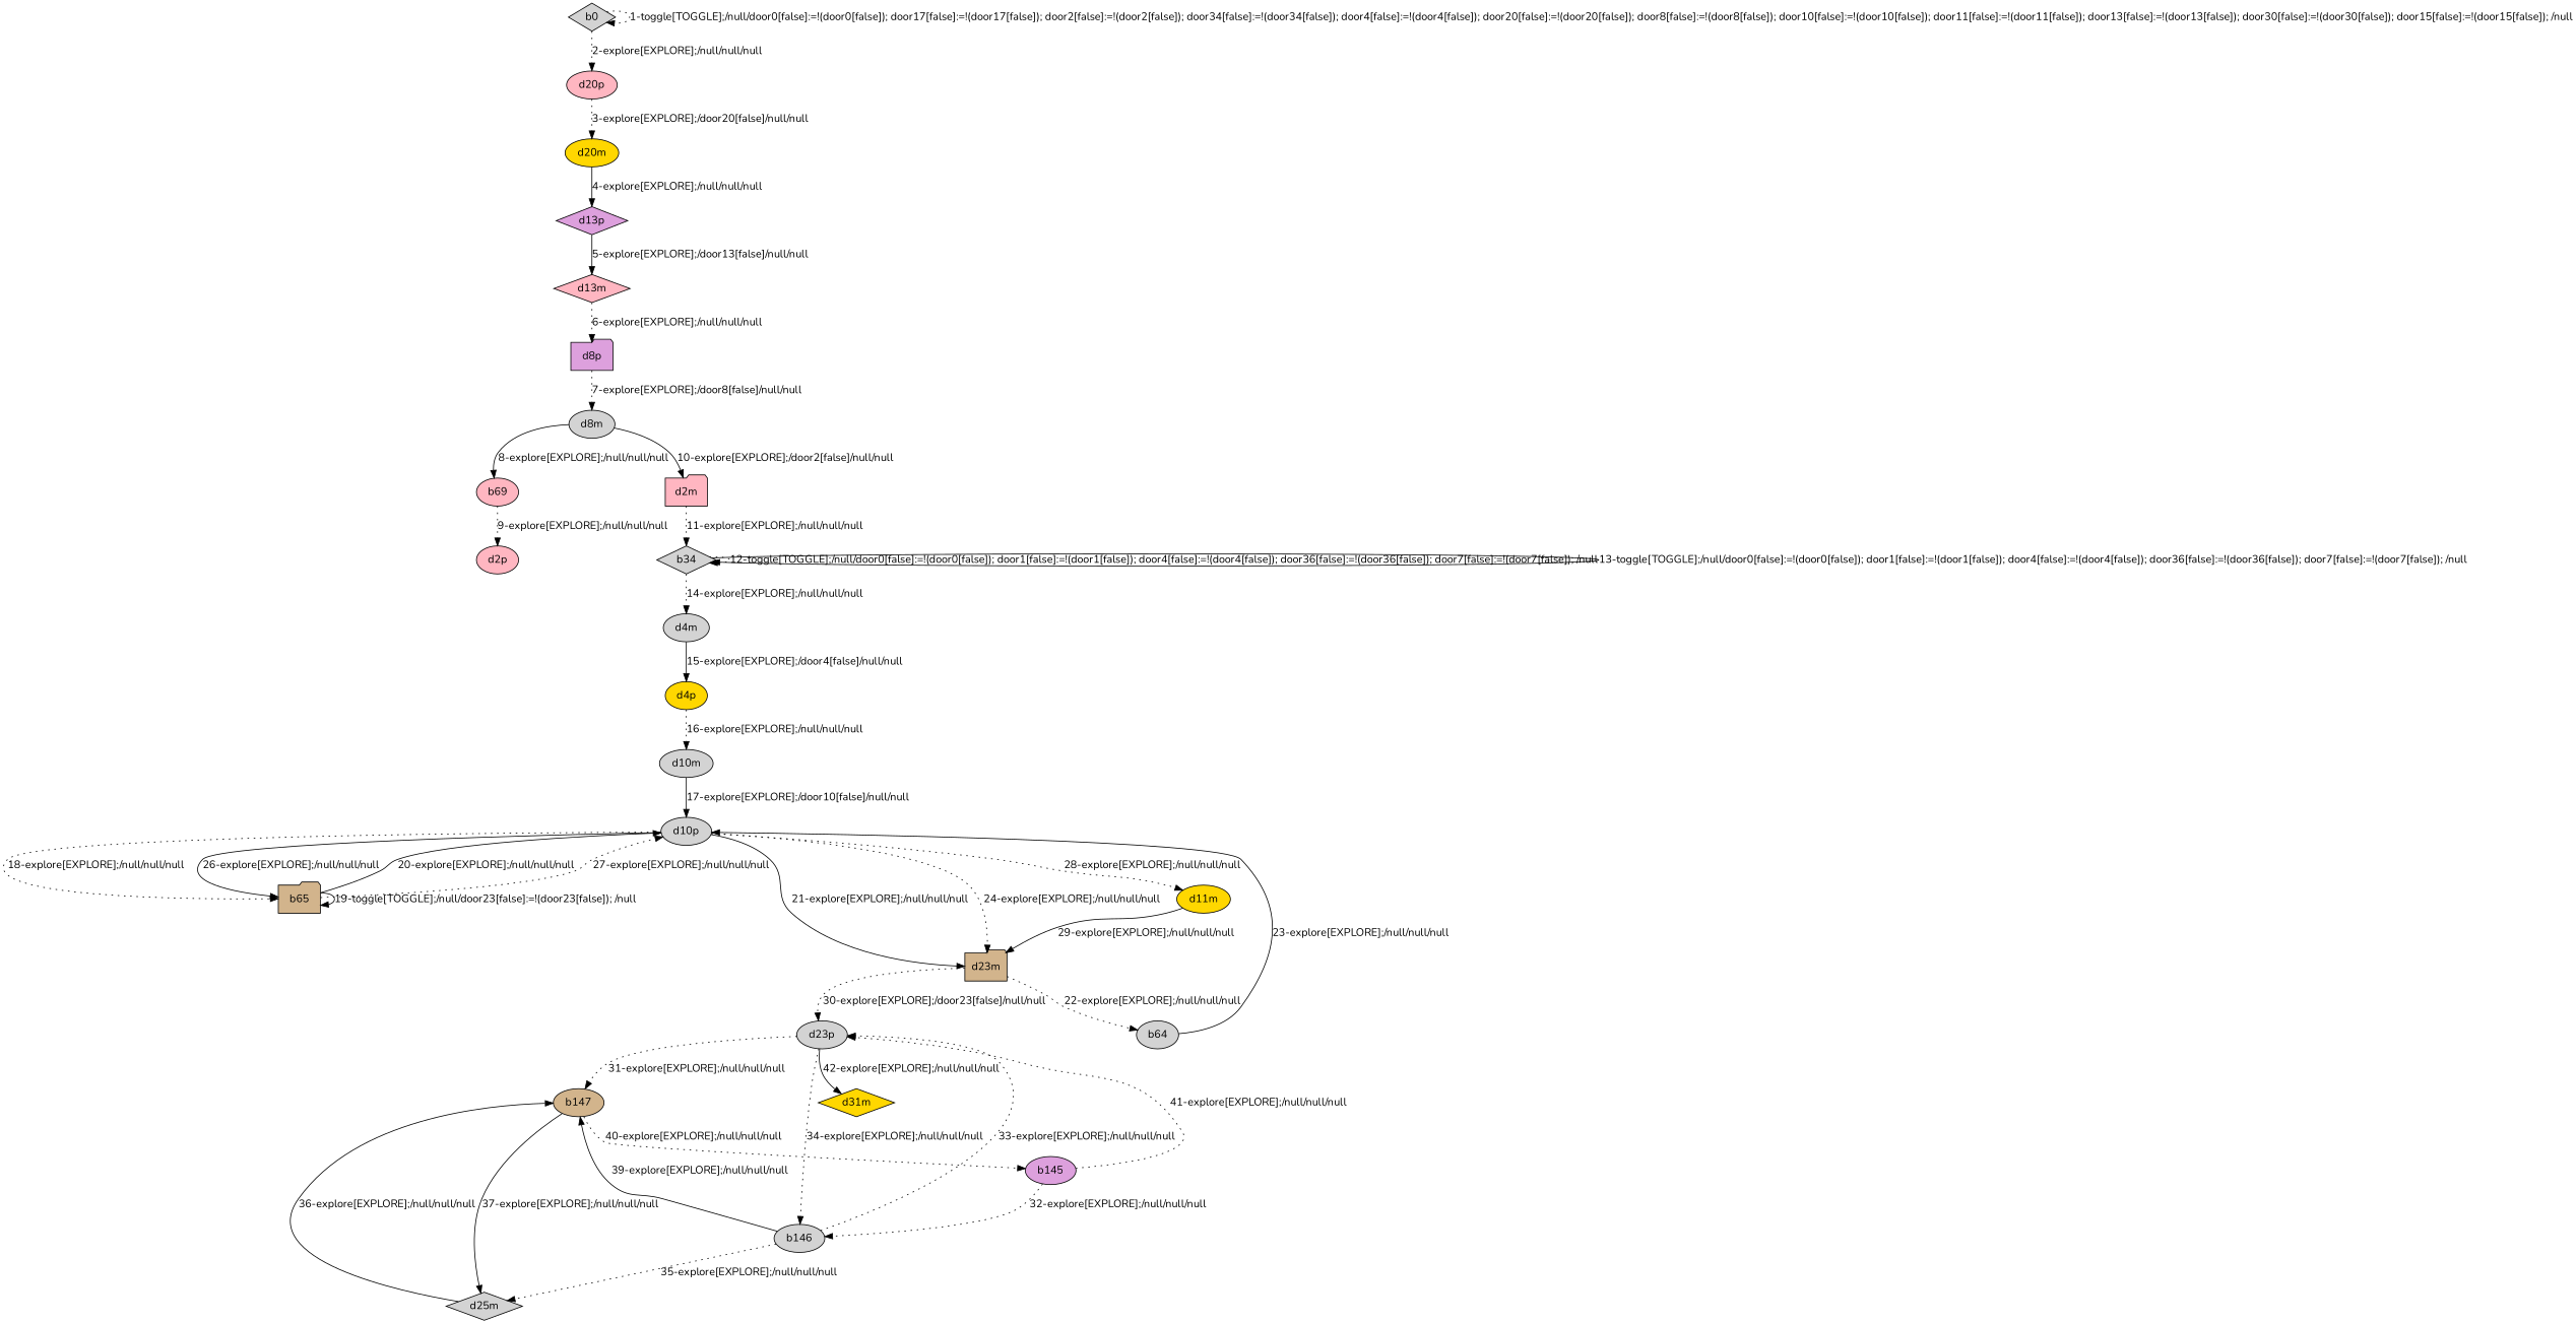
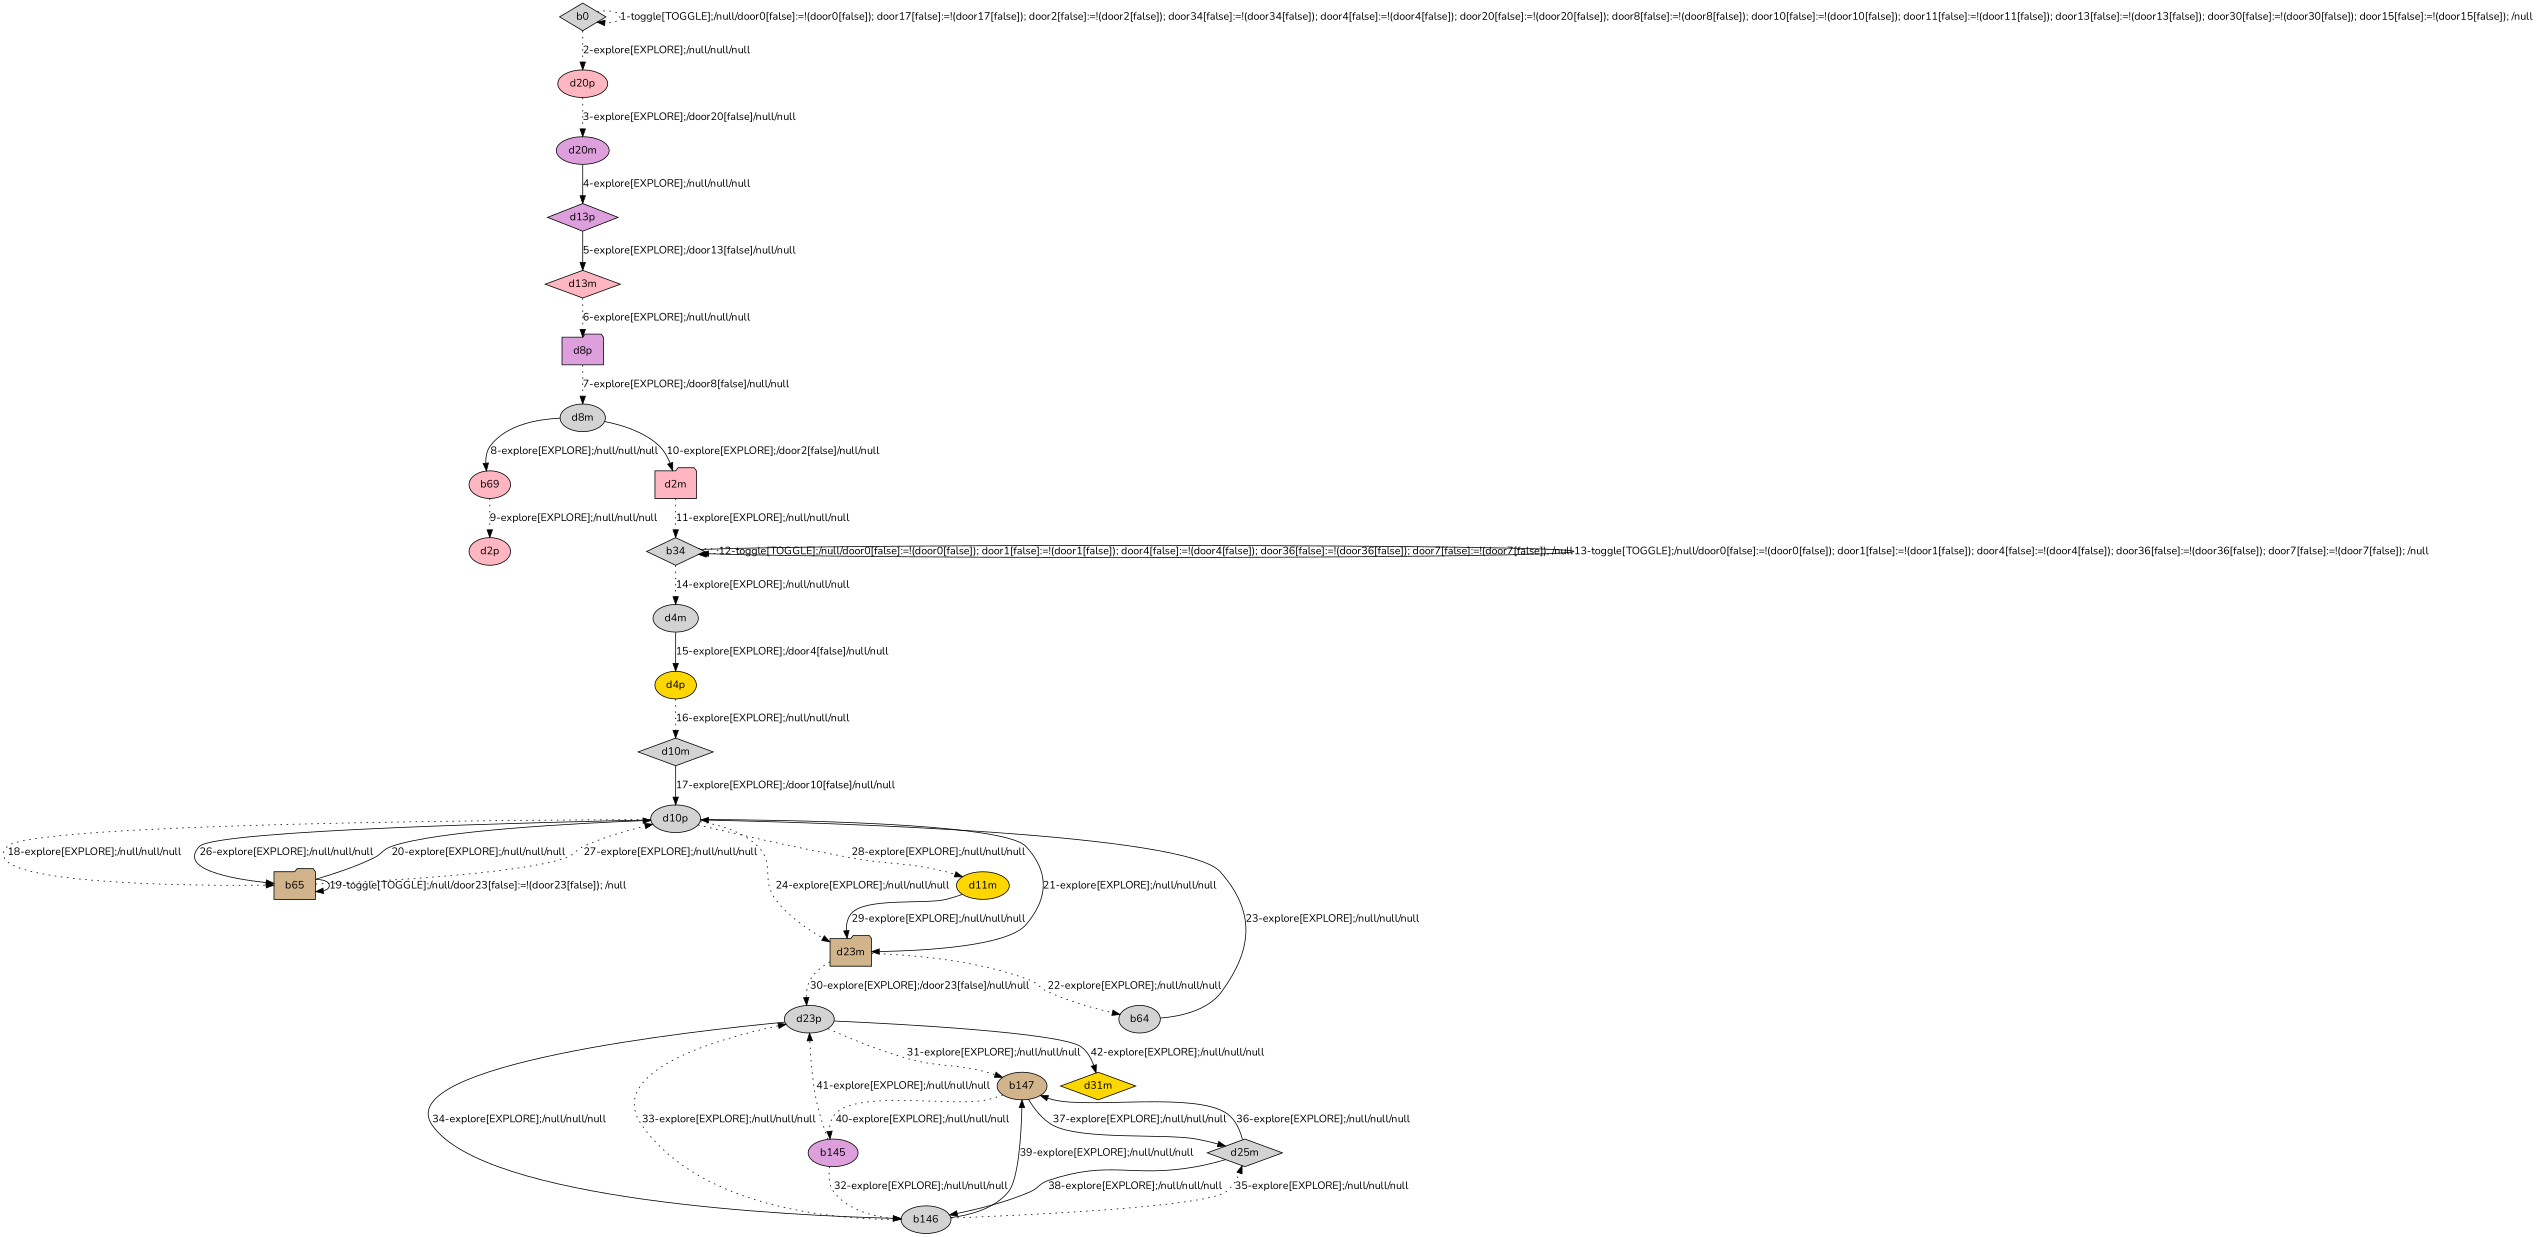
  digraph {
    fontname=Nunito
    node [fillcolor=lightgrey fontname=Nunito shape=ellipse style=filled]
    edge [fontname=Nunito style=dotted]
    b0 [shape=diamond]
    d20p [fillcolor=lightpink]
-   d20m [fillcolor=gold]
+   d20m [fillcolor=plum]
    d13p [fillcolor=plum shape=diamond]
    d13m [fillcolor=lightpink shape=diamond]
    d8p [fillcolor=plum shape=folder]
    d8m
    b69 [fillcolor=lightpink]
    d2m [fillcolor=lightpink shape=folder]
    d2p [fillcolor=lightpink]
    b34 [shape=diamond]
    d4m
    d4p [fillcolor=gold]
-   d10m
+   d10m [shape=diamond]
    d10p
    b65 [fillcolor=tan shape=folder]
    d23m [fillcolor=tan shape=folder]
    d11m [fillcolor=gold]
    b64
    d23p
    b147 [fillcolor=tan]
    b146
    d31m [fillcolor=gold shape=diamond]
    d25m [shape=diamond]
    b145 [fillcolor=plum]
    b0 -> b0 [label="1-toggle[TOGGLE];/null/door0[false]:=!(door0[false]); door17[false]:=!(door17[false]); door2[false]:=!(door2[false]); door34[false]:=!(door34[false]); door4[false]:=!(door4[false]); door20[false]:=!(door20[false]); door8[false]:=!(door8[false]); door10[false]:=!(door10[false]); door11[false]:=!(door11[false]); door13[false]:=!(door13[false]); door30[false]:=!(door30[false]); door15[false]:=!(door15[false]); /null"]
    b0 -> d20p [label="2-explore[EXPLORE];/null/null/null"]
    d20p -> d20m [label="3-explore[EXPLORE];/door20[false]/null/null"]
    d20m -> d13p [label="4-explore[EXPLORE];/null/null/null" style=solid]
    d13p -> d13m [label="5-explore[EXPLORE];/door13[false]/null/null" style=solid]
    d13m -> d8p [label="6-explore[EXPLORE];/null/null/null"]
    d8p -> d8m [label="7-explore[EXPLORE];/door8[false]/null/null"]
    d8m -> b69 [label="8-explore[EXPLORE];/null/null/null" style=solid]
    d8m -> d2m [label="10-explore[EXPLORE];/door2[false]/null/null" style=solid]
    b69 -> d2p [label="9-explore[EXPLORE];/null/null/null"]
    d2m -> b34 [label="11-explore[EXPLORE];/null/null/null"]
    b34 -> b34 [label="12-toggle[TOGGLE];/null/door0[false]:=!(door0[false]); door1[false]:=!(door1[false]); door4[false]:=!(door4[false]); door36[false]:=!(door36[false]); door7[false]:=!(door7[false]); /null"]
    b34 -> b34 [label="13-toggle[TOGGLE];/null/door0[false]:=!(door0[false]); door1[false]:=!(door1[false]); door4[false]:=!(door4[false]); door36[false]:=!(door36[false]); door7[false]:=!(door7[false]); /null" style=solid]
    b34 -> d4m [label="14-explore[EXPLORE];/null/null/null"]
    d4m -> d4p [label="15-explore[EXPLORE];/door4[false]/null/null" style=solid]
    d4p -> d10m [label="16-explore[EXPLORE];/null/null/null"]
    d10m -> d10p [label="17-explore[EXPLORE];/door10[false]/null/null" style=solid]
    d10p -> b65 [label="18-explore[EXPLORE];/null/null/null"]
    d10p -> b65 [label="26-explore[EXPLORE];/null/null/null" style=solid]
    d10p -> d23m [label="21-explore[EXPLORE];/null/null/null" style=solid]
    d10p -> d23m [label="24-explore[EXPLORE];/null/null/null"]
    d10p -> d11m [label="28-explore[EXPLORE];/null/null/null"]
    b65 -> d10p [label="20-explore[EXPLORE];/null/null/null" style=solid]
    b65 -> d10p [label="27-explore[EXPLORE];/null/null/null"]
    b65 -> b65 [label="19-toggle[TOGGLE];/null/door23[false]:=!(door23[false]); /null" style=solid]
    d23m -> b64 [label="22-explore[EXPLORE];/null/null/null"]
    d23m -> d23p [label="30-explore[EXPLORE];/door23[false]/null/null"]
    d11m -> d23m [label="29-explore[EXPLORE];/null/null/null" style=solid]
    b64 -> d10p [label="23-explore[EXPLORE];/null/null/null" style=solid]
    d23p -> b147 [label="31-explore[EXPLORE];/null/null/null"]
-   d23p -> b146 [label="34-explore[EXPLORE];/null/null/null"]
+   d23p -> b146 [label="34-explore[EXPLORE];/null/null/null" style=solid]
    d23p -> d31m [label="42-explore[EXPLORE];/null/null/null" style=solid]
    b147 -> d25m [label="37-explore[EXPLORE];/null/null/null" style=solid]
    b147 -> b145 [label="40-explore[EXPLORE];/null/null/null"]
    b146 -> d23p [label="33-explore[EXPLORE];/null/null/null"]
    b146 -> b147 [label="39-explore[EXPLORE];/null/null/null" style=solid]
    b146 -> d25m [label="35-explore[EXPLORE];/null/null/null"]
    d25m -> b147 [label="36-explore[EXPLORE];/null/null/null" style=solid]
+   d25m -> b146 [label="38-explore[EXPLORE];/null/null/null" style=solid]
    b145 -> d23p [label="41-explore[EXPLORE];/null/null/null"]
    b145 -> b146 [label="32-explore[EXPLORE];/null/null/null"]
  }
